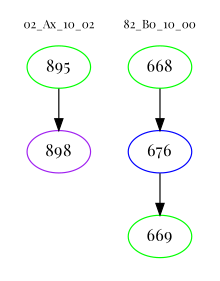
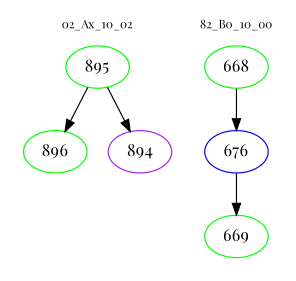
  digraph {
    fontname="Playfair Display"
    node [color=green fontname="Playfair Display"]
    edge [color=black fontname="Playfair Display"]
    n1 [label=895]
-   n3 [color=purple label=898]
+   n2 [label=896]
+   n3 [color=purple label=894]
    n4 [label=668]
    n5 [color=blue label=676]
    n6 [label=669]
    subgraph cluster_1 {
      color=white
      fontsize=10
      label="02_Ax_10_02"
      n1
+     n2
      n3
    }
    subgraph cluster_2 {
      color=white
      fontsize=10
      label="82_B0_10_00"
      n4
      n5
      n6
    }
+   n1 -> n2
    n1 -> n3
    n4 -> n5
    n5 -> n6
  }
